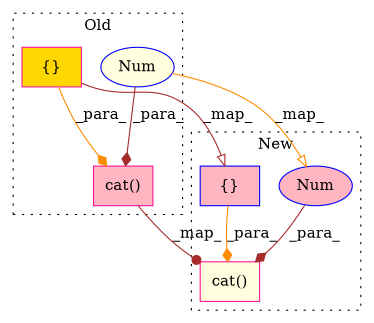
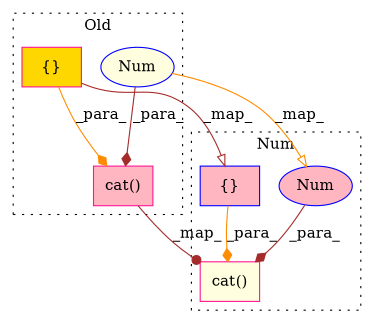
  digraph {
    node [a=75 l="10,1" s="7868,7899" shape=box style=filled fillcolor=lightpink color=deeppink]
    edge [color=brown arrowhead=diamond]
    n1 [label="cat()" fillcolor=lightyellow]
    n2 [a=59 l="1,0" label="{}" s="7878,7895" color=blue]
    n3 [a=76 l=1 label=Num s=7898 shape=ellipse color=blue]
    n4 [label="cat()"]
    n5 [a=59 l="1,0" label="{}" s="7878,7895" fillcolor=gold]
    n6 [a=76 l=1 label=Num s=7898 shape=ellipse fillcolor=lightyellow color=blue]
    subgraph cluster_1 {
-     label=New
+     label=Num
      style=dotted
      n1
      n2
      n3
    }
    subgraph cluster_2 {
      label=Old
      style=dotted
      n4
      n5
      n6
    }
    n2 -> n1 [label=_para_ color=darkorange]
    n3 -> n1 [label=_para_]
    n4 -> n1 [label=_map_ arrowhead=dot]
    n5 -> n2 [label=_map_ arrowhead=onormal]
    n5 -> n4 [label=_para_ color=darkorange]
    n6 -> n3 [label=_map_ color=darkorange arrowhead=onormal]
    n6 -> n4 [label=_para_]
  }
